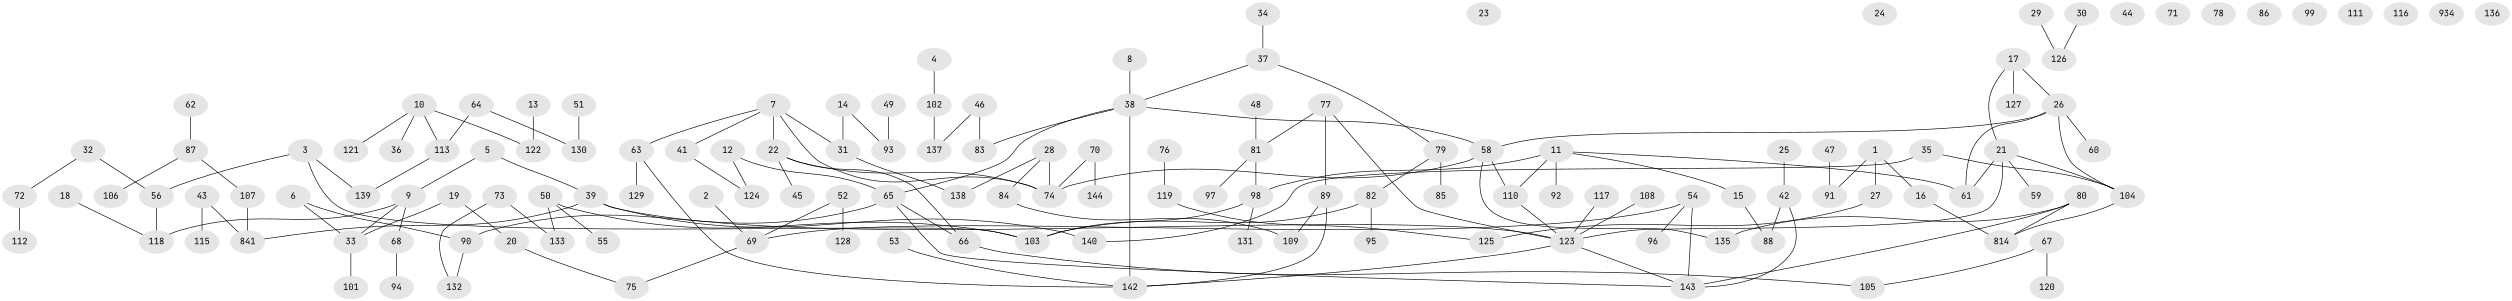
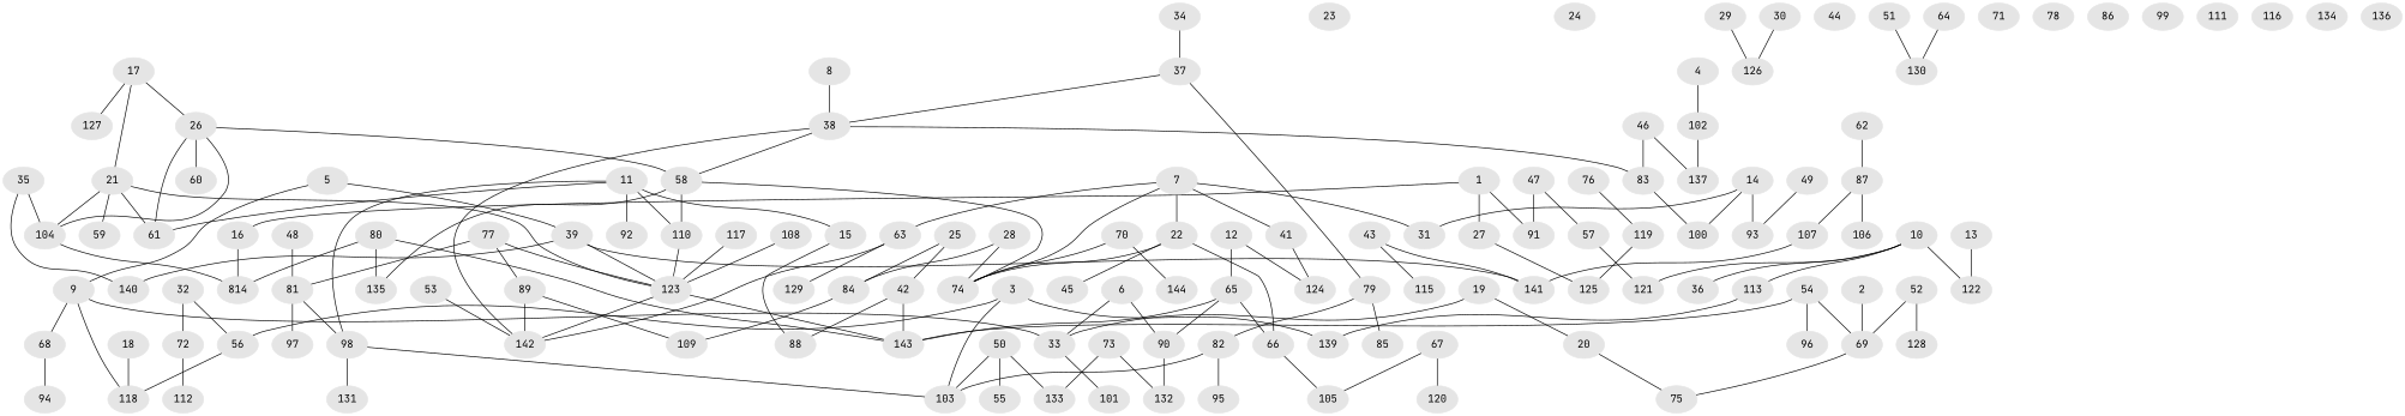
  graph {
    fontname="JetBrains Mono"
    node [color=gray90 fontname="JetBrains Mono" style=filled]
    edge [fontname="JetBrains Mono"]
    1
    16
    27
    91
    n5 [label=814]
    125
    2
    69
    75
    3
    56
    103
    139
    118
    4
    102
    137
    5
    9
    39
    33
    68
    123
    140
-   141 [label=841]
+   141
    6
    90
    101
    132
    7
    22
    31
    41
    63
    74
    45
    66
-   138
    124
    142
    129
    8
    38
    65
    58
    83
    94
    10
    36
    113
    121
    122
    11
    15
    61
    92
    98
    110
    88
    131
    12
    143
    13
    14
    93
+   100
    17
    21
    26
    127
    59
    104
    60
    18
    19
    20
    105
    23
    24
    25
    42
    84
    109
    135
    28
    29
    126
    30
    32
    72
    112
    34
    37
    79
    35
    82
    85
    43
    115
    44
    46
    47
+   57
    48
    81
    97
    49
    50
    55
    133
    51
    130
    52
    128
    53
    54
    96
    62
    87
    106
    107
    64
    67
    120
    70
    144
    71
    73
    76
    119
    77
    89
    78
    95
    80
    86
    99
    108
    111
    116
    117
-   134 [label=934]
+   134
    136
    1 -- 16
    1 -- 27
    1 -- 91
    16 -- n5
    27 -- 125
    2 -- 69
    69 -- 75
    3 -- 56
    3 -- 103
    3 -- 139
    56 -- 118
    4 -- 102
    102 -- 137
    5 -- 9
    5 -- 39
    9 -- 118
    9 -- 33
    9 -- 68
    39 -- 123
    39 -- 140
    39 -- 141
    33 -- 101
    68 -- 94
    123 -- 142
    123 -- 143
    6 -- 33
    6 -- 90
    90 -- 132
    7 -- 22
    7 -- 31
    7 -- 41
    7 -- 63
    7 -- 74
    22 -- 74
    22 -- 45
    22 -- 66
-   31 -- 138
    41 -- 124
    63 -- 142
    63 -- 129
    66 -- 105
    8 -- 38
    38 -- 142
-   38 -- 65
    38 -- 58
    38 -- 83
    65 -- 90
    65 -- 66
    65 -- 143
    58 -- 74
    58 -- 110
    58 -- 135
+   83 -- 100
    10 -- 36
    10 -- 113
    10 -- 121
    10 -- 122
    113 -- 139
    11 -- 15
    11 -- 61
    11 -- 92
    11 -- 98
    11 -- 110
    15 -- 88
    98 -- 103
    98 -- 131
    110 -- 123
    12 -- 124
    12 -- 65
    13 -- 122
    14 -- 31
    14 -- 93
+   14 -- 100
    17 -- 21
    17 -- 26
    17 -- 127
    21 -- 123
    21 -- 61
    21 -- 59
    21 -- 104
    26 -- 58
    26 -- 61
    26 -- 104
    26 -- 60
    104 -- n5
    18 -- 118
    19 -- 33
    19 -- 20
    20 -- 75
    25 -- 42
+   25 -- 84
    42 -- 88
    42 -- 143
    84 -- 109
    28 -- 74
-   28 -- 138
    28 -- 84
    29 -- 126
    30 -- 126
    32 -- 56
    32 -- 72
    72 -- 112
    34 -- 37
    37 -- 38
    37 -- 79
    79 -- 82
    79 -- 85
    35 -- 140
    35 -- 104
    82 -- 103
    82 -- 95
    43 -- 141
    43 -- 115
    46 -- 137
    46 -- 83
    47 -- 91
+   47 -- 57
+   57 -- 121
    48 -- 81
    81 -- 98
    81 -- 97
    49 -- 93
    50 -- 103
    50 -- 55
    50 -- 133
    51 -- 130
    52 -- 69
    52 -- 128
    53 -- 142
    54 -- 69
    54 -- 143
    54 -- 96
    62 -- 87
    87 -- 106
    87 -- 107
    107 -- 141
-   64 -- 113
    64 -- 130
    67 -- 105
    67 -- 120
    70 -- 74
    70 -- 144
    73 -- 132
    73 -- 133
    76 -- 119
    119 -- 125
    77 -- 123
    77 -- 81
    77 -- 89
    89 -- 142
    89 -- 109
    80 -- n5
    80 -- 143
    80 -- 135
    108 -- 123
    117 -- 123
  }
